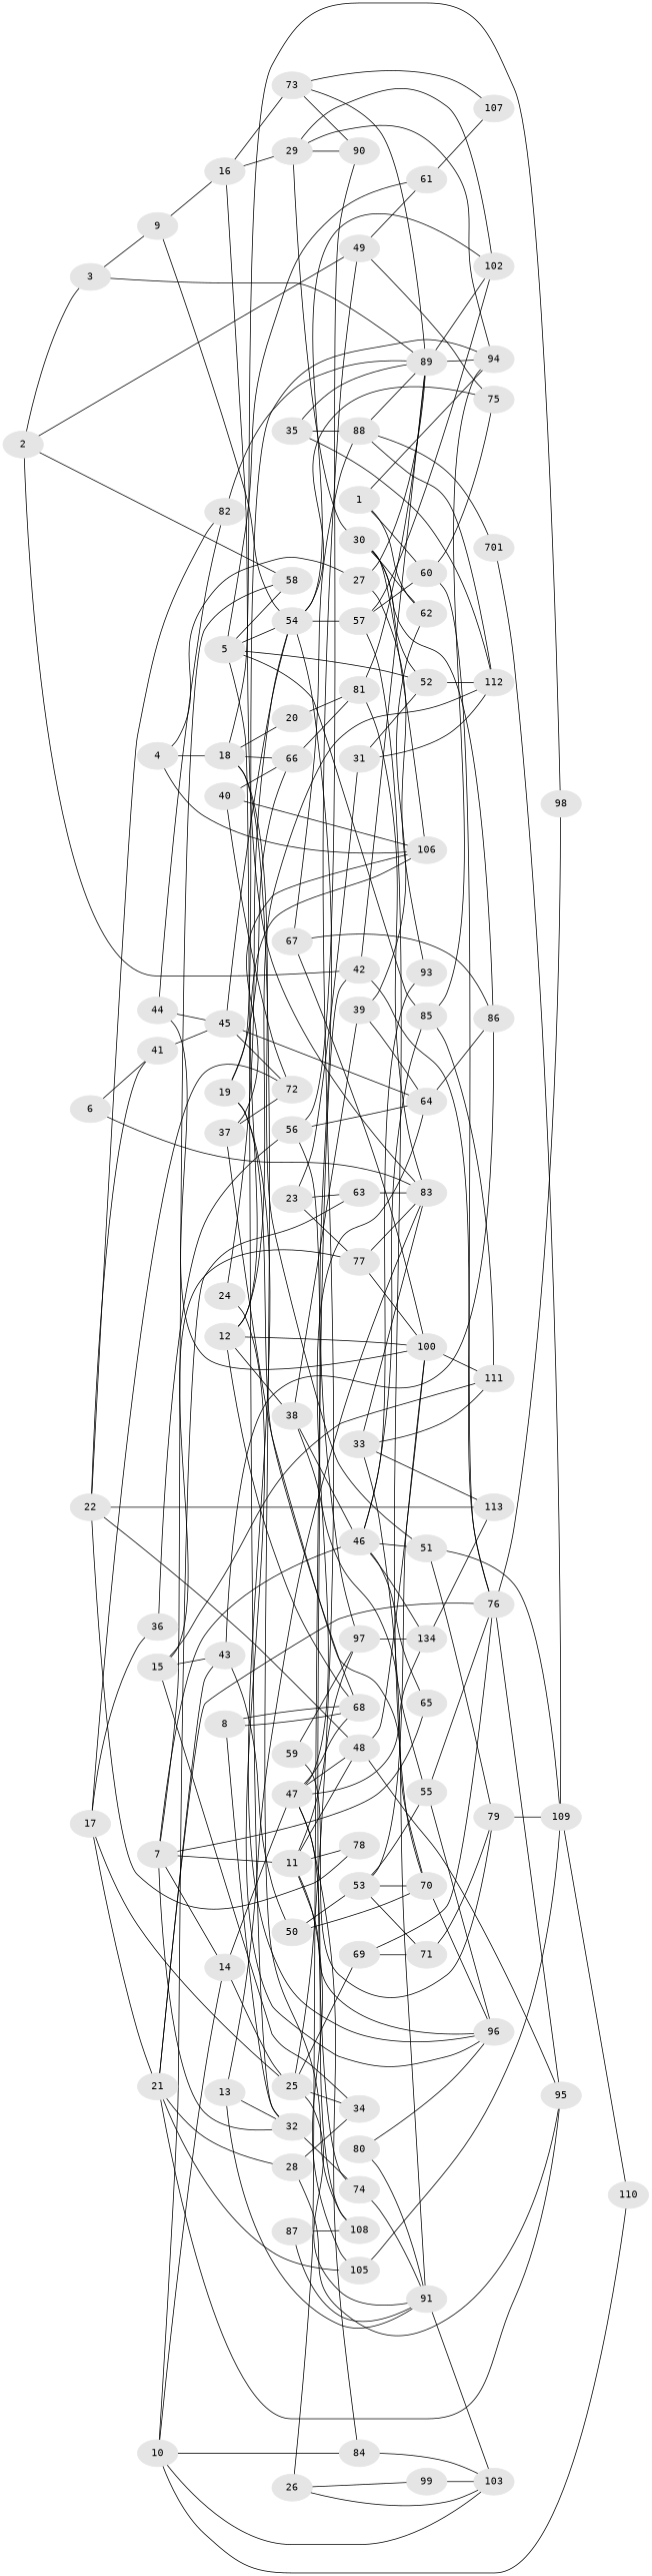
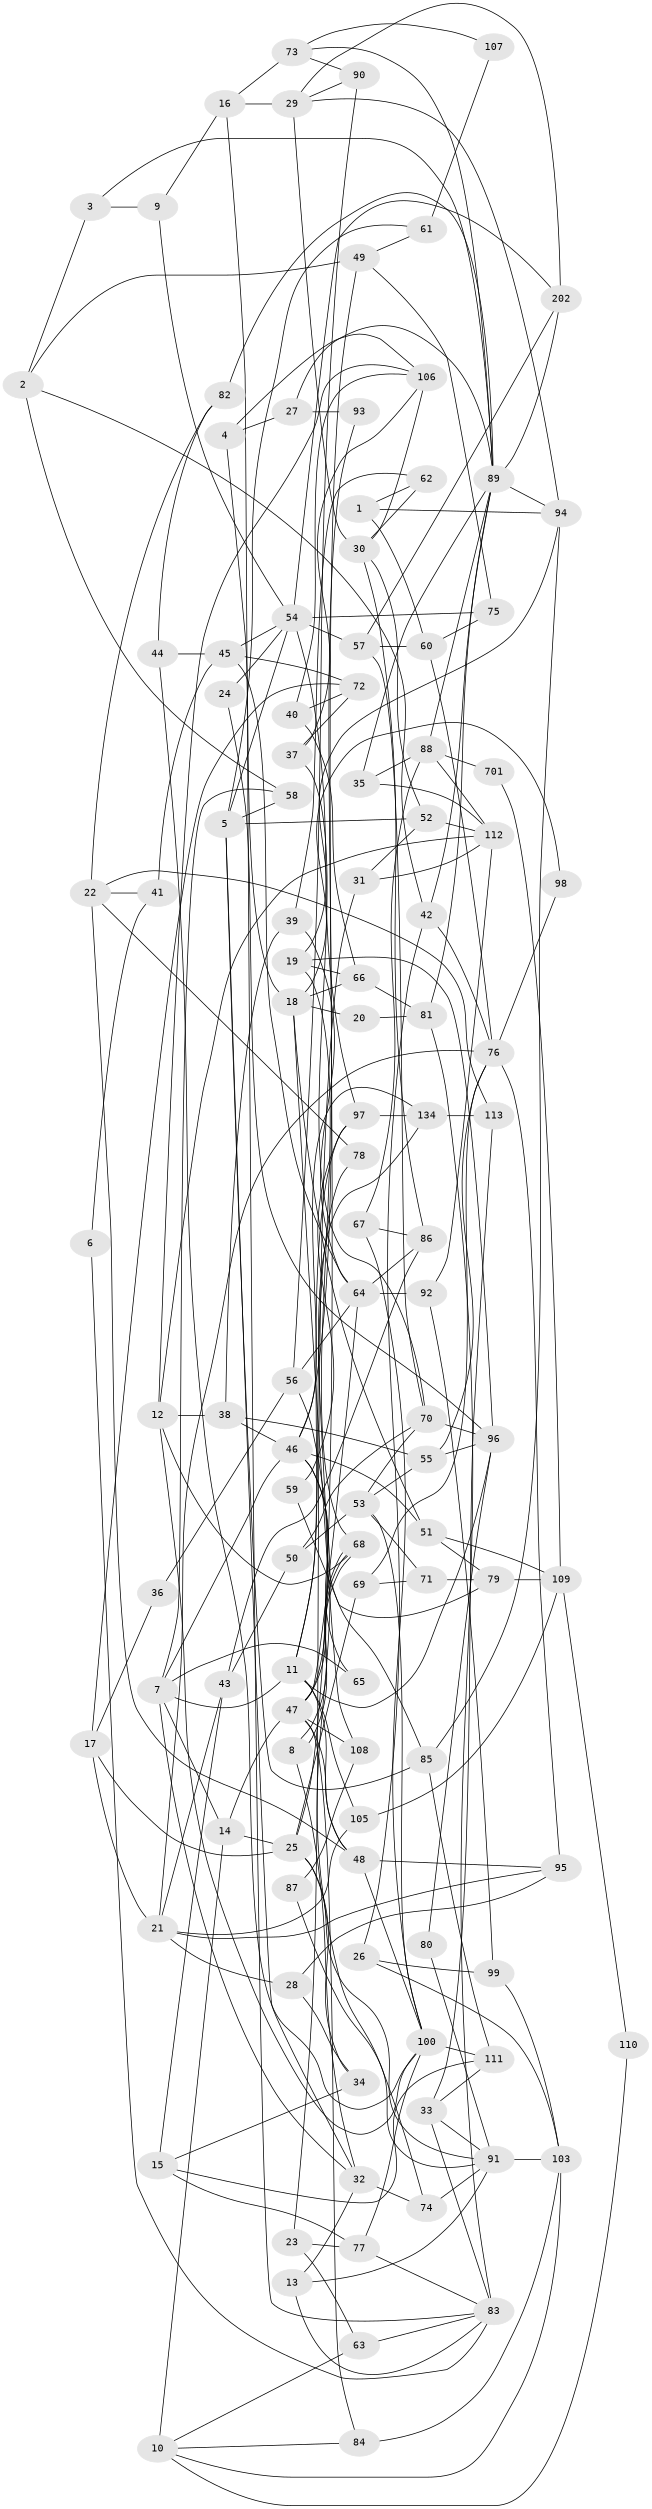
  graph {
    fontname="DejaVu Sans Mono"
    rankdir=LR
    node [color=gray90 fontname="DejaVu Sans Mono" style=filled]
    edge [fontname="DejaVu Sans Mono"]
    1
    60
    62
    94
    76
    75
    2
    3
    42
    49
    58
    9
    89
    61
    54
    16
-   102
+   102 [label=202]
    4
    18
    27
    106
    20
    51
    66
    98
    108
    93
    5
    32
    52
    85
    74
    112
    97
    57
    107
    111
    6
    41
    83
    45
    7
    11
    14
    46
    65
    48
    78
    96
    105
    25
    47
    n53 [label=134]
    8
    68
    29
    73
    10
    63
    84
    103
    110
    100
    95
    109
    12
    38
    39
    55
    13
    91
    34
    69
    64
    15
    43
    77
    86
    50
    30
    90
    17
    21
    36
    72
    28
    56
    81
    79
    19
    82
    22
    113
    23
    31
    24
    71
    26
    99
    33
    35
    88
    n103 [label=701]
    37
    70
+   92
    40
    53
    44
    59
    67
    80
    87
    1 -- 60
    1 -- 62
    1 -- 94
    60 -- 76
    60 -- 75
    76 -- 98
    76 -- 95
    2 -- 3
    2 -- 42
    2 -- 49
    2 -- 58
    3 -- 9
    3 -- 89
    42 -- 76
    42 -- 89
    49 -- 75
    49 -- 61
    9 -- 54
    9 -- 16
    89 -- 94
    89 -- 102
    61 -- 107
    54 -- 75
    54 -- 102
    54 -- 97
    54 -- 57
    16 -- 83
    16 -- 29
    16 -- 73
    4 -- 18
    4 -- 27
    4 -- 106
    18 -- 20
    18 -- 51
    18 -- 66
    18 -- 98
    18 -- 108
    27 -- 89
    27 -- 93
    20 -- 81
    51 -- 109
    51 -- 79
    66 -- 81
    5 -- 58
    5 -- 61
    5 -- 54
    5 -- 32
    5 -- 52
    5 -- 85
    32 -- 74
    52 -- 112
    85 -- 94
    85 -- 111
    74 -- 91
    97 -- n53
    57 -- 60
    57 -- 102
    57 -- 70
    6 -- 41
    6 -- 83
    41 -- 45
    45 -- 54
    45 -- 64
    45 -- 72
    7 -- 58
    7 -- 32
    7 -- 11
    7 -- 14
    7 -- 46
    7 -- 65
    11 -- 97
    11 -- 48
    11 -- 78
    11 -- 96
    11 -- 105
    14 -- 25
    14 -- 47
    46 -- 51
    46 -- 93
    46 -- 85
    46 -- 65
    46 -- n53
    48 -- 100
    48 -- 95
    105 -- 109
    25 -- 49
    25 -- 91
    25 -- 34
    25 -- 69
    47 -- 108
    47 -- 48
    47 -- n53
    47 -- 68
    47 -- 84
    47 -- 64
    n53 -- 113
    8 -- 32
    8 -- 68
    8 -- 68
    29 -- 94
    29 -- 102
    29 -- 30
    29 -- 90
    73 -- 89
    73 -- 107
    73 -- 90
    10 -- 14
    10 -- 63
    10 -- 84
    10 -- 103
    10 -- 110
    63 -- 83
    84 -- 103
    100 -- 111
    109 -- 110
    12 -- 106
    12 -- 112
    12 -- 68
    12 -- 100
    12 -- 38
    38 -- 46
    38 -- 39
    38 -- 55
    39 -- 62
    39 -- 64
    55 -- 76
    55 -- 96
    13 -- 32
    13 -- 83
    13 -- 91
    91 -- 103
    69 -- 76
    69 -- 71
    64 -- 86
+   64 -- 92
    15 -- 111
    15 -- 34
    15 -- 43
    15 -- 77
    43 -- 86
    43 -- 50
    77 -- 83
    77 -- 100
    50 -- 70
    50 -- 53
    30 -- 62
    30 -- 106
    30 -- 52
    30 -- 86
    17 -- 25
    17 -- 21
    17 -- 36
    17 -- 72
    21 -- 76
    21 -- 105
    21 -- 95
    21 -- 43
    21 -- 28
    36 -- 56
    28 -- 95
    28 -- 34
    56 -- 74
    56 -- 64
    56 -- 90
    81 -- 89
    81 -- 83
    79 -- 109
    19 -- 94
    19 -- 66
    19 -- 96
    19 -- 68
    82 -- 89
    22 -- 41
    22 -- 48
    22 -- 78
    22 -- 82
    22 -- 113
    23 -- 63
    23 -- 77
    23 -- 31
    31 -- 52
    31 -- 112
    24 -- 54
    24 -- 96
    71 -- 79
    26 -- 42
    26 -- 103
    26 -- 99
    99 -- 103
    33 -- 111
    33 -- 83
    33 -- 91
    33 -- 113
    35 -- 89
    35 -- 112
    35 -- 88
    88 -- 89
    88 -- 112
    88 -- n103
    n103 -- 109
    37 -- 106
    37 -- 72
    37 -- 70
    70 -- 96
+   92 -- 112
+   92 -- 99
    40 -- 106
    40 -- 66
    40 -- 72
    53 -- 100
    53 -- 55
    53 -- 71
    53 -- 70
    44 -- 45
    44 -- 100
    44 -- 82
    59 -- 97
    59 -- 79
    67 -- 100
    67 -- 86
    67 -- 88
    80 -- 96
    80 -- 91
    87 -- 108
    87 -- 91
  }
